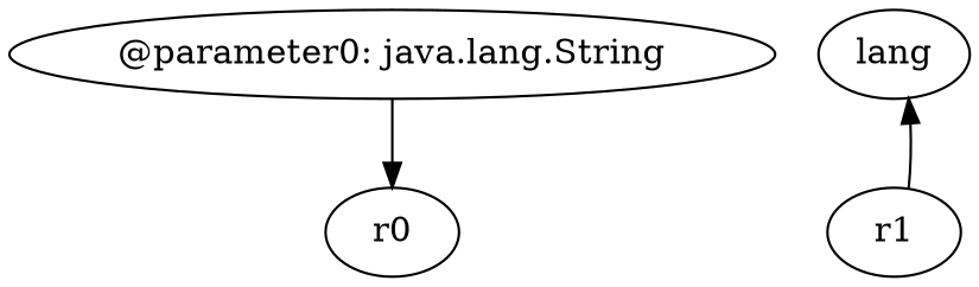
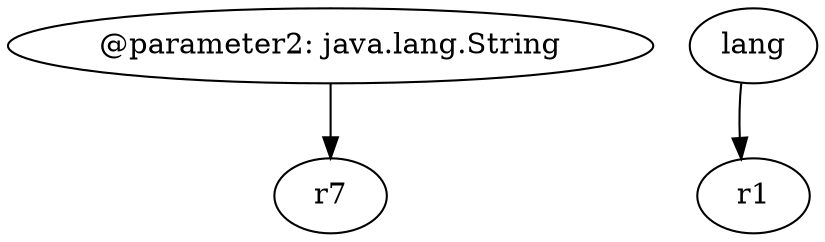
  digraph {
-   n1 [label="@parameter0: java.lang.String"]
-   n2 [label=r0]
+   n1 [label="@parameter2: java.lang.String"]
+   n2 [label=r7]
    n3 [label=lang]
    n4 [label=r1]
    n1 -> n2
-   n4 -> n3
+   n3 -> n4
  }
